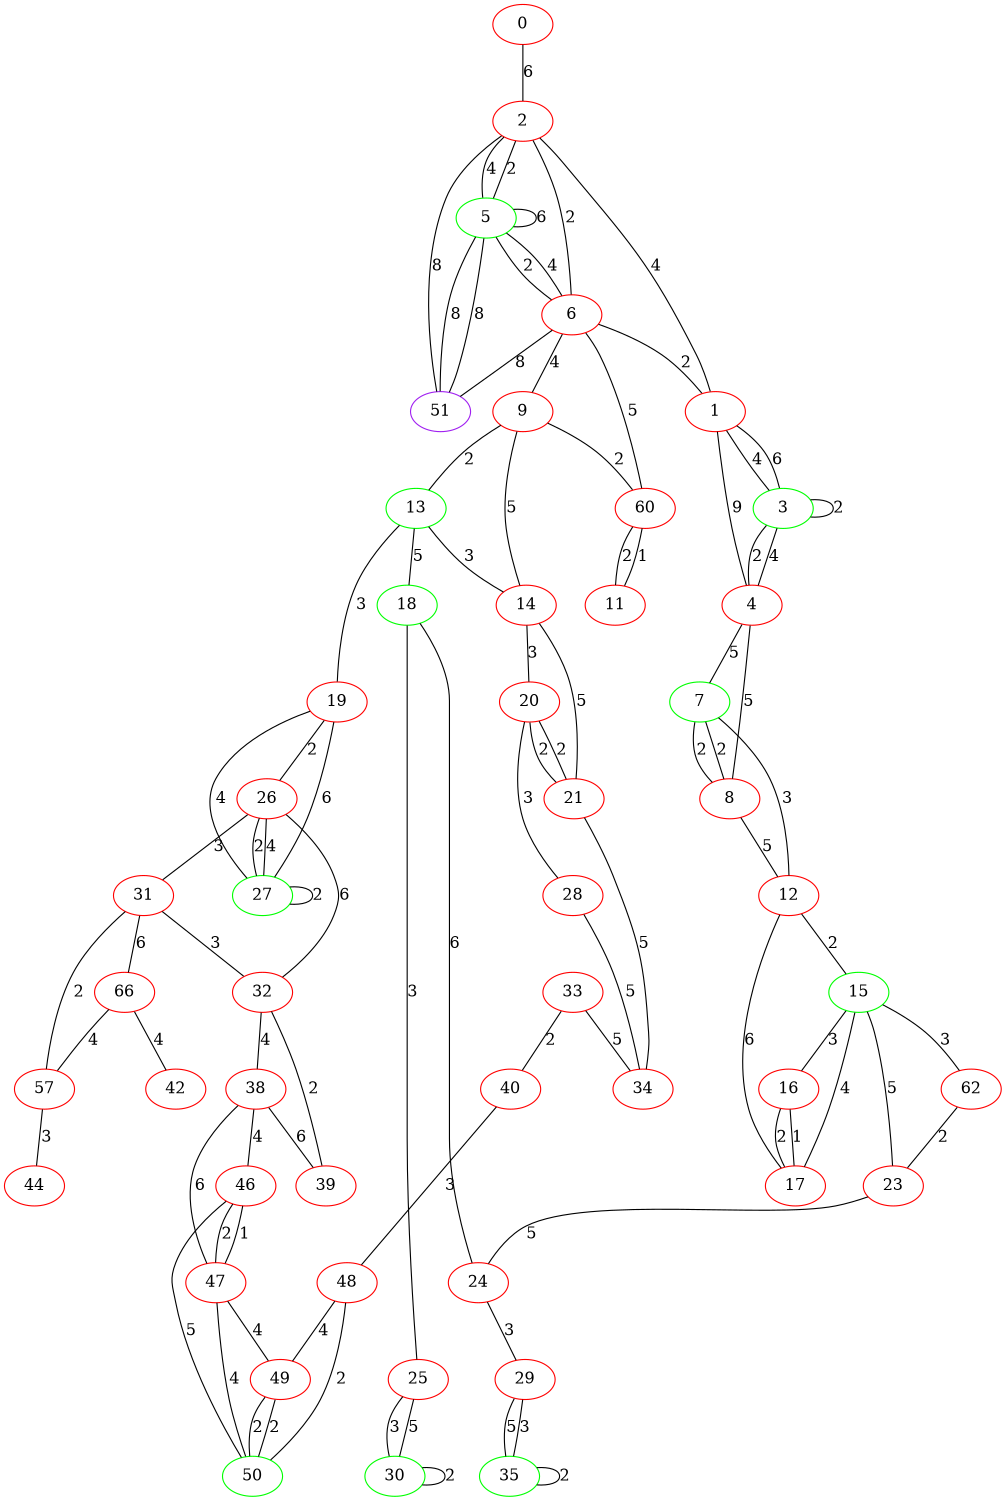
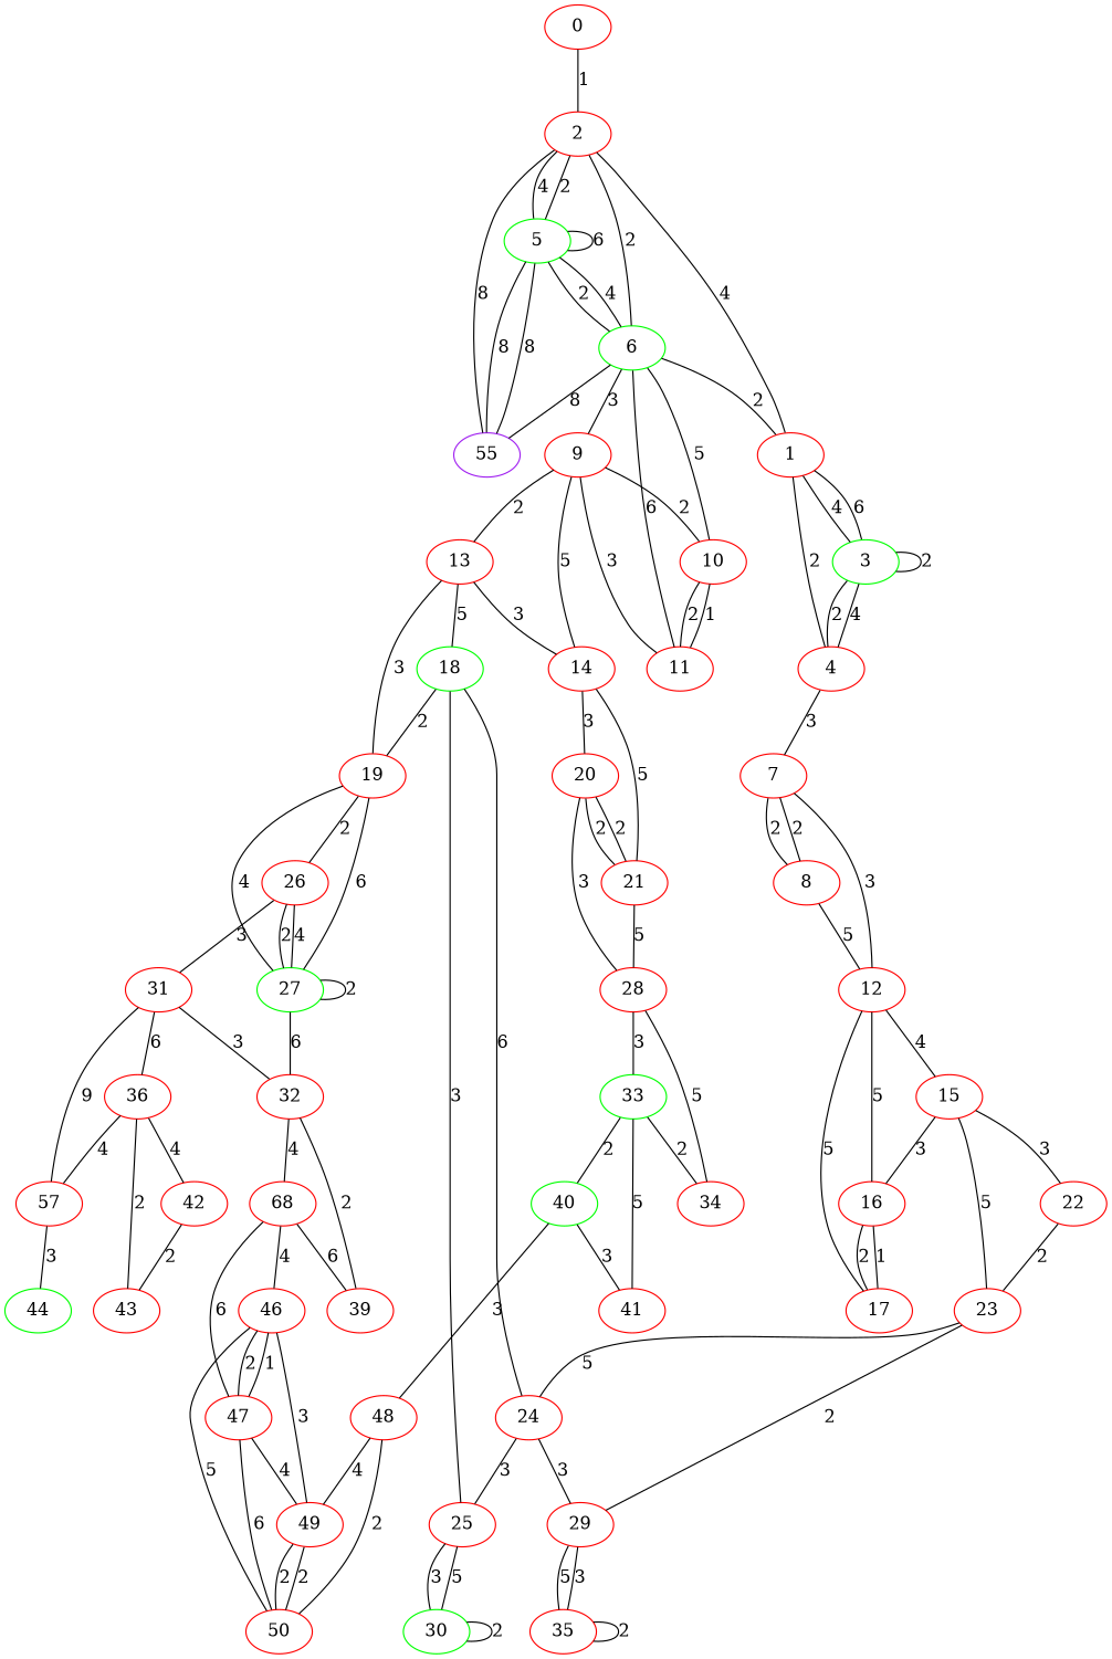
  graph {
    node [color=red weight=1]
    0
    2
    1
    3 [color=green weight=2]
    4
    5 [color=green weight=2]
-   6
-   51 [color=purple weight=4]
-   7 [color=green]
+   6 [color=green]
+   51 [color=purple weight=4 label=55]
+   7
    8
    9
-   10 [label=60]
+   10
    11
    12
-   13 [color=green]
+   13
    14
-   15 [color=green]
+   15
    16
    17
    18 [color=green]
    19
    20
    21
-   22 [label=62]
+   22
    23
    24
    25
    26
    27 [color=green weight=2]
    28
    29
    30 [color=green weight=2]
    31
    32
-   33
+   33 [color=green]
    34
-   35 [color=green weight=2]
-   36 [label=66]
+   35 [weight=2]
+   36
    n39 [label=57]
-   38
+   38 [label=68]
    39
-   40
+   40 [color=green]
+   41
    42
-   44
+   43
+   44 [color=green]
    46
    47
    48
    49
-   50 [color=green]
-   0 -- 2 [label=6]
+   50
+   0 -- 2 [label=1]
    2 -- 5 [label=2]
    2 -- 5 [label=4]
    2 -- 6 [label=2]
    2 -- 51 [label=8]
    1 -- 2 [label=4]
    1 -- 3 [label=6]
    1 -- 3 [label=4]
-   1 -- 4 [label=9]
+   1 -- 4 [label=2]
    3 -- 3 [label=2]
    3 -- 4 [label=4]
    3 -- 4 [label=2]
-   4 -- 7 [label=5]
-   4 -- 8 [label=5]
+   4 -- 7 [label=3]
    5 -- 5 [label=6]
    5 -- 6 [label=4]
    5 -- 6 [label=2]
    5 -- 51 [label=8]
    5 -- 51 [label=8]
    6 -- 1 [label=2]
    6 -- 51 [label=8]
-   6 -- 9 [label=4]
+   6 -- 9 [label=3]
    6 -- 10 [label=5]
+   6 -- 11 [label=6]
    7 -- 8 [label=2]
    7 -- 8 [label=2]
    7 -- 12 [label=3]
    8 -- 12 [label=5]
    9 -- 10 [label=2]
+   9 -- 11 [label=3]
    9 -- 13 [label=2]
    9 -- 14 [label=5]
    10 -- 11 [label=2]
    10 -- 11 [label=1]
-   12 -- 15 [label=2]
-   12 -- 17 [label=6]
+   12 -- 15 [label=4]
+   12 -- 16 [label=5]
+   12 -- 17 [label=5]
    13 -- 14 [label=3]
    13 -- 18 [label=5]
    13 -- 19 [label=3]
    14 -- 20 [label=3]
    14 -- 21 [label=5]
    15 -- 16 [label=3]
-   15 -- 17 [label=4]
    15 -- 22 [label=3]
    15 -- 23 [label=5]
    16 -- 17 [label=1]
    16 -- 17 [label=2]
+   18 -- 19 [label=2]
    18 -- 24 [label=6]
    18 -- 25 [label=3]
    19 -- 26 [label=2]
    19 -- 27 [label=4]
    19 -- 27 [label=6]
    20 -- 21 [label=2]
    20 -- 21 [label=2]
    20 -- 28 [label=3]
-   21 -- 34 [label=5]
+   21 -- 28 [label=5]
    22 -- 23 [label=2]
    23 -- 24 [label=5]
+   23 -- 29 [label=2]
+   24 -- 25 [label=3]
    24 -- 29 [label=3]
    25 -- 30 [label=3]
    25 -- 30 [label=5]
    26 -- 27 [label=2]
    26 -- 27 [label=4]
    26 -- 31 [label=3]
-   26 -- 32 [label=6]
+   27 -- 32 [label=6]
    27 -- 27 [label=2]
+   28 -- 33 [label=3]
    28 -- 34 [label=5]
    29 -- 35 [label=5]
    29 -- 35 [label=3]
    30 -- 30 [label=2]
    31 -- 32 [label=3]
    31 -- 36 [label=6]
-   31 -- n39 [label=2]
+   31 -- n39 [label=9]
    32 -- 38 [label=4]
    32 -- 39 [label=2]
-   33 -- 34 [label=5]
+   33 -- 34 [label=2]
    33 -- 40 [label=2]
+   33 -- 41 [label=5]
    35 -- 35 [label=2]
    36 -- n39 [label=4]
    36 -- 42 [label=4]
+   36 -- 43 [label=2]
    n39 -- 44 [label=3]
    38 -- 39 [label=6]
    38 -- 46 [label=4]
    38 -- 47 [label=6]
+   40 -- 41 [label=3]
    40 -- 48 [label=3]
+   42 -- 43 [label=2]
    46 -- 47 [label=1]
    46 -- 47 [label=2]
+   46 -- 49 [label=3]
    46 -- 50 [label=5]
    47 -- 49 [label=4]
-   47 -- 50 [label=4]
+   47 -- 50 [label=6]
    48 -- 49 [label=4]
    48 -- 50 [label=2]
    49 -- 50 [label=2]
    49 -- 50 [label=2]
  }
